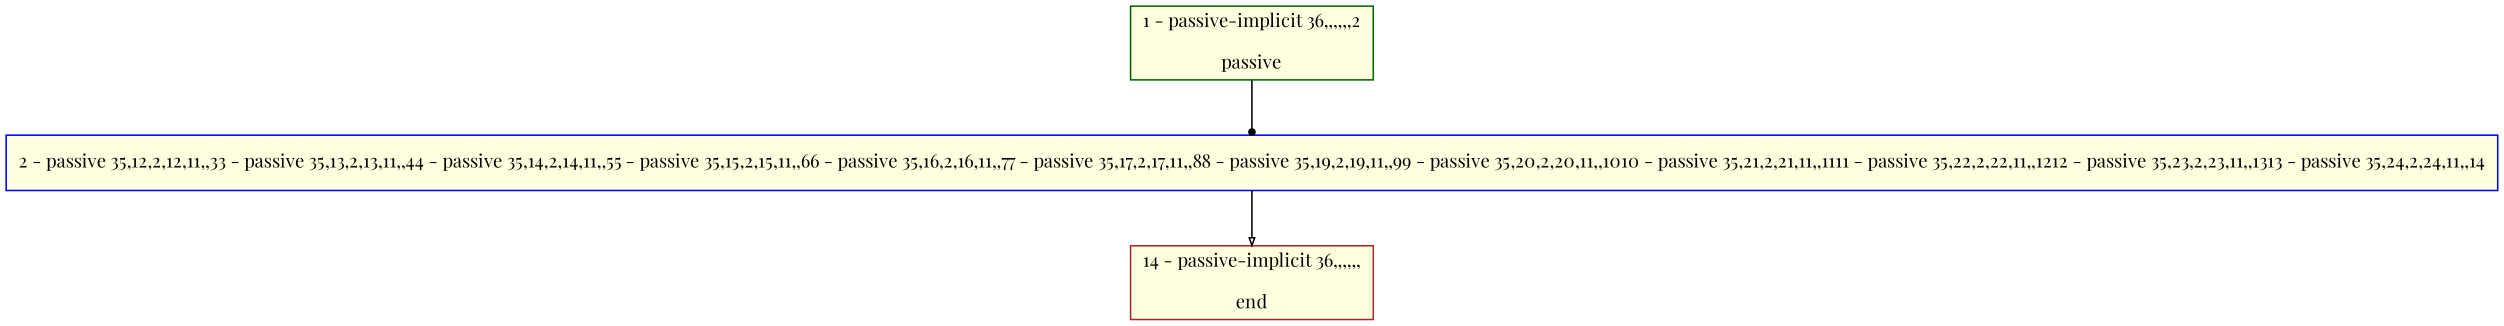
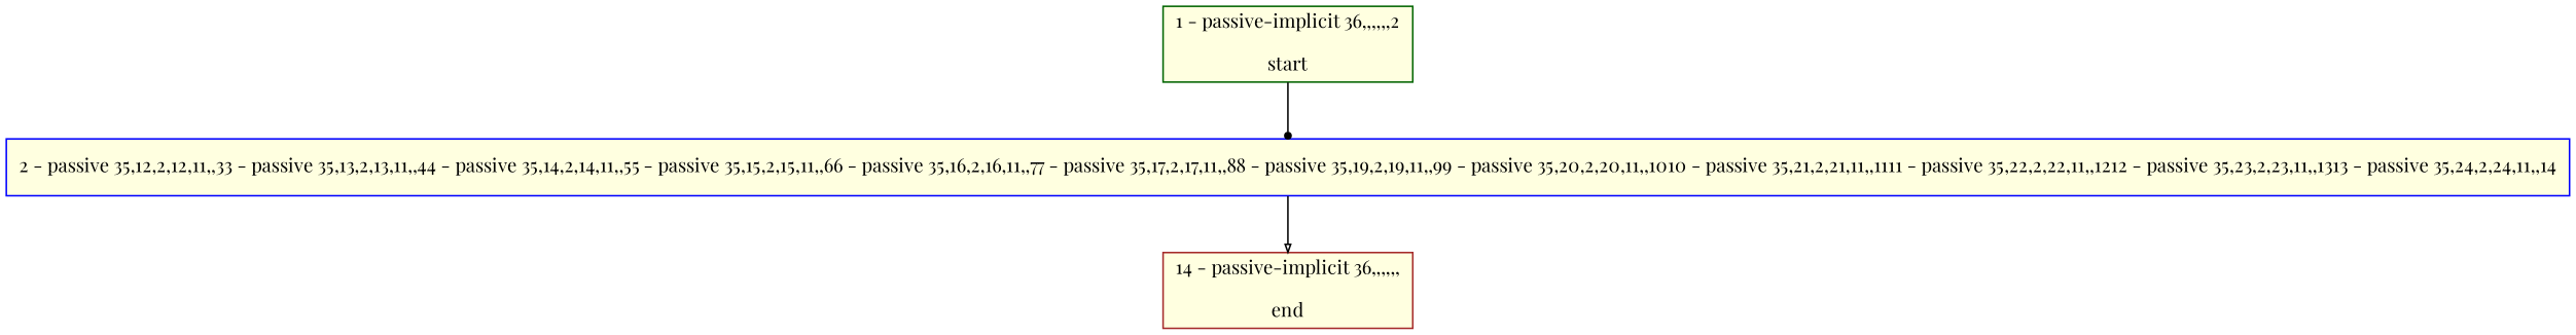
  digraph {
    bgcolor=white
    compound=true
    fillcolor="#FFFFCC"
    fontname="Playfair Display"
    fontsize=12
    pack=true
    packmode=clust
    style="rounded,filled"
    node [compound=true fillcolor=lightyellow fixedsize=false fontname="Playfair Display" fontsize=12 node_initialized=no shape=box style=filled]
    edge [arrowsize=0.5 arrowtail=none color="#000000" compound=true dir=forward fontcolor=black fontname="Playfair Display" fontsize=12]
    n1 [color="#0000ff" label="2 - passive 35,12,2,12,11,,33 - passive 35,13,2,13,11,,44 - passive 35,14,2,14,11,,55 - passive 35,15,2,15,11,,66 - passive 35,16,2,16,11,,77 - passive 35,17,2,17,11,,88 - passive 35,19,2,19,11,,99 - passive 35,20,2,20,11,,1010 - passive 35,21,2,21,11,,1111 - passive 35,22,2,22,11,,1212 - passive 35,23,2,23,11,,1313 - passive 35,24,2,24,11,,14"]
    n2 [color="#a52a2a" label="14 - passive-implicit 36,,,,,,\n\nend"]
-   n3 [color="#006400" label="1 - passive-implicit 36,,,,,,2\n\npassive"]
+   n3 [color="#006400" label="1 - passive-implicit 36,,,,,,2\n\nstart"]
    n1 -> n2 [arrowhead=onormal]
    n3 -> n1 [arrowhead=dot]
  }
